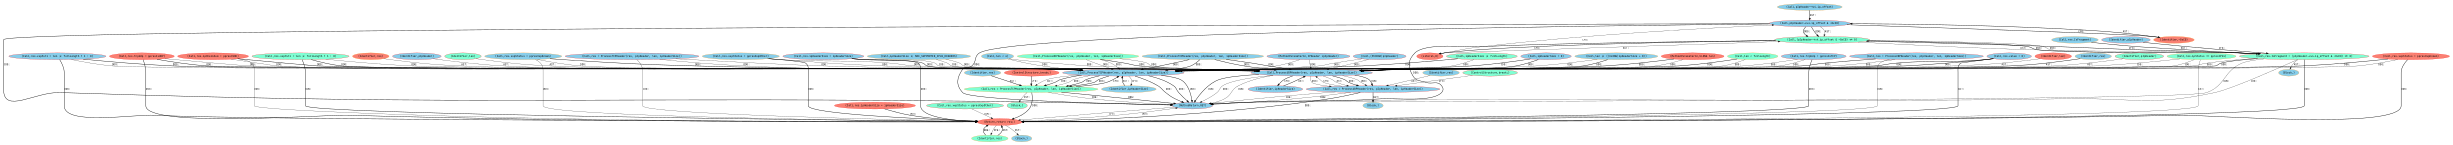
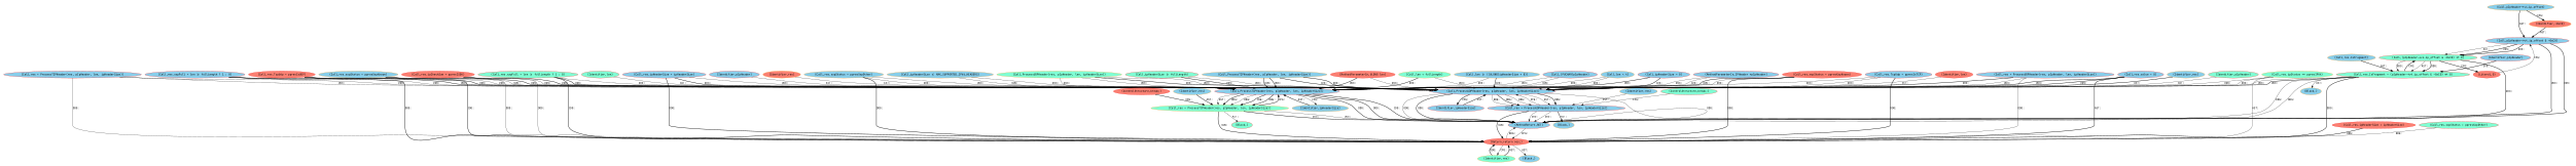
  digraph {
    fontname="JetBrains Mono"
    node [color=red fillcolor=skyblue fontname="JetBrains Mono" style=filled]
    edge [fontname="JetBrains Mono" style=solid]
    n1 [label="(Call,pIpHeader->v4.ip_offset & ~0xC0)"]
    n2 [fillcolor=aquamarine label="(Call,(pIpHeader->v4.ip_offset & ~0xC0) != 0)"]
    n3 [label="(MethodReturn,RET)"]
    n4 [color=darkorange fillcolor=salmon label="(Identifier,~0xC0)"]
    n5 [fillcolor=aquamarine label="(Call,res.IsFragment = (pIpHeader->v4.ip_offset & ~0xC0) != 0)"]
    n6 [fillcolor=salmon label="(Literal,0)"]
    n7 [fillcolor=salmon label="(Return,return res;)"]
    n8 [label="(Call,ProcessTCPHeader(res, pIpHeader, len, ipHeaderSize))"]
    n9 [label="(Call,ProcessUDPHeader(res, pIpHeader, len, ipHeaderSize))"]
    n10 [color=darkorange label="(Block,)"]
    n11 [color=darkorange fillcolor=aquamarine label="(Call,res = ProcessTCPHeader(res, pIpHeader, len, ipHeaderSize))"]
    n12 [color=darkorange label="(Identifier,ipHeaderSize)"]
    n13 [color=darkorange fillcolor=aquamarine label="(Identifier,res)"]
    n14 [color=darkorange label="(Block,)"]
    n15 [label="(Call,res = ProcessUDPHeader(res, pIpHeader, len, ipHeaderSize))"]
    n16 [label="(Identifier,ipHeaderSize)"]
    n17 [fillcolor=aquamarine label="(Block,)"]
    n18 [color=darkorange label="(Block,)"]
    n19 [color=darkorange label="(Call,res.xxpStatus = ppresXxpOther)"]
    n20 [color=darkorange fillcolor=aquamarine label="(Call,len < fullLength)"]
    n21 [fillcolor=aquamarine label="(Identifier,len)"]
    n22 [fillcolor=salmon label="(Identifier,len)"]
    n23 [color=darkorange label="(Call,res.xxpStatus = ppresXxpKnown)"]
    n24 [color=darkorange label="(Call,len < 4)"]
    n25 [fillcolor=salmon label="(Call,res.ipCheckSum = ppresCSOK)"]
    n26 [fillcolor=salmon label="(MethodParameterIn,ULONG len)"]
    n27 [color=darkorange label="(Identifier,res)"]
    n28 [label="(MethodParameterIn,IPHeader *pIpHeader)"]
    n29 [fillcolor=salmon label="(Call,res.ipHeaderSize = ipHeaderSize)"]
    n30 [label="(Call,res = ProcessTCPHeader(res, pIpHeader, len, ipHeaderSize))"]
    n31 [fillcolor=aquamarine label="(Call,ipHeaderSize >= fullLength)"]
    n32 [fillcolor=aquamarine label="(Call,res.xxpStatus = ppresXxpOther)"]
    n33 [color=darkorange label="(Call,pIpHeader->v4.ip_offset)"]
    n34 [color=darkorange label="(Identifier,res)"]
    n35 [color=darkorange label="(Call,len >= ((ULONG)ipHeaderSize + 8))"]
    n36 [fillcolor=aquamarine label="(Call,res.xxpFull = len >= fullLength ? 1 : 0)"]
    n37 [color=darkorange label="(Identifier,res)"]
    n38 [fillcolor=aquamarine label="(Identifier,pIpHeader)"]
    n39 [label="(Call,res.ipHeaderSize = ipHeaderSize)"]
    n40 [fillcolor=aquamarine label="(ControlStructure,break;)"]
    n41 [label="(Call,res.xxpFull = len >= fullLength ? 1 : 0)"]
    n42 [fillcolor=salmon label="(Call,res.TcpUdp = ppresIsUDP)"]
    n43 [color=darkorange fillcolor=aquamarine label="(Call,ProcessUDPHeader(res, pIpHeader, len, ipHeaderSize))"]
    n44 [color=darkorange label="(Call,res.IsFragment)"]
    n45 [color=darkorange fillcolor=aquamarine label="(Call,res.ipStatus == ppresIPV4)"]
    n46 [fillcolor=salmon label="(Call,res.xxpStatus = ppresXxpKnown)"]
    n47 [color=darkorange label="(Call,ProcessTCPHeader(res, pIpHeader, len, ipHeaderSize))"]
    n48 [label="(Call,res.TcpUdp = ppresIsTCP)"]
    n49 [label="(Call,res = ProcessUDPHeader(res, pIpHeader, len, ipHeaderSize))"]
    n50 [label="(Identifier,pIpHeader)"]
    n51 [label="(Identifier,pIpHeader)"]
    n52 [label="(Call,(PUCHAR)pIpHeader)"]
    n53 [label="(Call,ipHeaderSize = 0)"]
    n54 [fillcolor=salmon label="(ControlStructure,break;)"]
    n55 [label="(Call,res.value = 0)"]
    n56 [color=darkorange fillcolor=salmon label="(Identifier,res)"]
    n57 [color=darkorange label="(Call,ipHeaderSize <= MAX_SUPPORTED_IPV6_HEADERS)"]
    n1 -> n2 [label="AST: "]
    n1 -> n2 [label="DDG: " style=bold]
    n1 -> n2 [label="DDG: " style=bold]
    n1 -> n3 [label="DDG: " style=bold]
    n1 -> n3 [label="DDG: " style=bold]
-   n1 -> n4 [label="CFG: " style=bold]
+   n33 -> n4 [label="CFG: " style=bold]
    n2 -> n3 [label="DDG: " style=bold]
    n2 -> n5 [label="AST: "]
    n2 -> n5 [label="DDG: " style=bold]
    n2 -> n5 [label="DDG: "]
    n2 -> n6 [label="CFG: " style=bold]
    n3 -> n7 [label="CFG: "]
    n4 -> n1 [label="AST: " style=bold]
    n5 -> n2 [label="CFG: " style=bold]
    n5 -> n3 [label="DDG: "]
    n5 -> n3 [label="DDG: "]
    n5 -> n7 [label="DDG: " style=bold]
    n5 -> n8 [label="DDG: "]
    n5 -> n9 [label="DDG: " style=bold]
    n5 -> n10 [label="AST: "]
    n6 -> n1 [label="CFG: "]
-   n6 -> n2 [label="AST: "]
    n7 -> n3 [label="DDG: "]
    n7 -> n13 [label="CFG: "]
    n7 -> n14 [label="AST: "]
    n8 -> n3 [label="DDG: " style=bold]
    n8 -> n3 [label="DDG: " style=bold]
    n8 -> n3 [label="DDG: " style=bold]
    n8 -> n11 [label="AST: "]
    n8 -> n11 [label="DDG: " style=bold]
    n8 -> n11 [label="DDG: "]
    n8 -> n11 [label="DDG: " style=bold]
    n8 -> n11 [label="DDG: " style=bold]
    n8 -> n12 [label="CFG: "]
    n9 -> n3 [label="DDG: "]
    n9 -> n3 [label="DDG: " style=bold]
    n9 -> n3 [label="DDG: "]
    n9 -> n15 [label="AST: "]
    n9 -> n15 [label="DDG: " style=bold]
    n9 -> n15 [label="DDG: "]
    n9 -> n15 [label="DDG: " style=bold]
    n9 -> n15 [label="DDG: "]
    n9 -> n16 [label="CFG: " style=bold]
    n11 -> n3 [label="DDG: " style=bold]
    n11 -> n3 [label="DDG: "]
    n11 -> n7 [label="DDG: " style=bold]
    n11 -> n8 [label="CFG: " style=bold]
    n11 -> n17 [label="AST: "]
    n12 -> n8 [label="AST: " style=bold]
    n13 -> n7 [label="AST: " style=bold]
    n13 -> n7 [label="DDG: " style=bold]
    n15 -> n3 [label="DDG: "]
    n15 -> n3 [label="DDG: "]
    n15 -> n7 [label="DDG: " style=bold]
    n15 -> n9 [label="CFG: "]
    n15 -> n18 [label="AST: " style=bold]
    n16 -> n9 [label="AST: " style=bold]
    n19 -> n7 [label="DDG: " style=bold]
    n19 -> n8 [label="DDG: "]
    n19 -> n9 [label="DDG: "]
    n20 -> n8 [label="DDG: " style=bold]
    n20 -> n9 [label="DDG: "]
    n21 -> n8 [label="AST: "]
    n22 -> n9 [label="AST: "]
    n23 -> n7 [label="DDG: "]
    n23 -> n8 [label="DDG: "]
    n23 -> n9 [label="DDG: " style=bold]
    n24 -> n8 [label="DDG: "]
    n24 -> n9 [label="DDG: "]
    n25 -> n7 [label="DDG: "]
    n25 -> n8 [label="DDG: "]
    n25 -> n9 [label="DDG: " style=bold]
    n26 -> n8 [label="DDG: " style=bold]
    n26 -> n9 [label="DDG: "]
    n27 -> n11 [label="AST: " style=bold]
    n28 -> n8 [label="DDG: "]
    n28 -> n9 [label="DDG: "]
    n29 -> n7 [label="DDG: " style=bold]
    n30 -> n7 [label="DDG: "]
    n30 -> n8 [label="DDG: "]
    n30 -> n9 [label="DDG: "]
    n31 -> n8 [label="DDG: " style=bold]
    n31 -> n9 [label="DDG: "]
    n32 -> n7 [label="DDG: "]
    n33 -> n1 [label="AST: " style=bold]
    n34 -> n15 [label="AST: "]
    n35 -> n8 [label="DDG: "]
    n35 -> n9 [label="DDG: " style=bold]
    n36 -> n7 [label="DDG: " style=bold]
    n36 -> n8 [label="DDG: " style=bold]
    n36 -> n9 [label="DDG: "]
    n37 -> n9 [label="AST: " style=bold]
    n38 -> n9 [label="AST: "]
    n39 -> n7 [label="DDG: " style=bold]
    n39 -> n8 [label="DDG: " style=bold]
    n39 -> n9 [label="DDG: "]
    n40 -> n15 [label="CFG: "]
    n41 -> n7 [label="DDG: " style=bold]
    n41 -> n8 [label="DDG: "]
    n41 -> n9 [label="DDG: " style=bold]
    n42 -> n7 [label="DDG: " style=bold]
    n42 -> n8 [label="DDG: " style=bold]
    n42 -> n9 [label="DDG: "]
    n43 -> n8 [label="DDG: "]
    n43 -> n8 [label="DDG: "]
    n43 -> n9 [label="DDG: " style=bold]
    n43 -> n9 [label="DDG: "]
    n44 -> n5 [label="AST: " style=bold]
    n45 -> n7 [label="AST: "]
    n45 -> n8 [label="DDG: "]
    n45 -> n9 [label="DDG: "]
    n46 -> n7 [label="DDG: " style=bold]
    n46 -> n8 [label="DDG: " style=bold]
    n46 -> n9 [label="DDG: "]
    n47 -> n8 [label="DDG: " style=bold]
    n47 -> n8 [label="DDG: " style=bold]
    n47 -> n9 [label="DDG: " style=bold]
    n47 -> n9 [label="DDG: " style=bold]
    n48 -> n7 [label="DDG: " style=bold]
    n48 -> n8 [label="DDG: "]
    n48 -> n9 [label="DDG: "]
    n49 -> n7 [label="DDG: "]
    n49 -> n8 [label="DDG: " style=bold]
    n49 -> n9 [label="DDG: "]
    n50 -> n8 [label="AST: "]
    n51 -> n5 [label="CFG: " style=bold]
    n52 -> n8 [label="DDG: "]
    n52 -> n9 [label="DDG: "]
    n53 -> n8 [label="DDG: " style=bold]
    n53 -> n9 [label="DDG: " style=bold]
    n54 -> n11 [label="CFG: " style=bold]
    n55 -> n7 [label="AST: " style=bold]
    n55 -> n8 [label="DDG: " style=bold]
    n55 -> n9 [label="DDG: " style=bold]
    n56 -> n8 [label="AST: "]
    n57 -> n8 [label="DDG: "]
    n57 -> n9 [label="DDG: "]
  }
